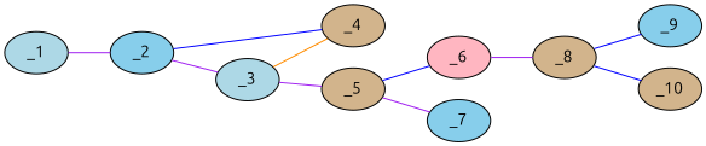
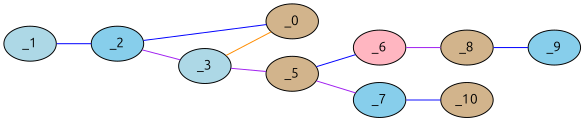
  graph {
    fontname=Ubuntu
    rankdir=LR
    node [charge=0 chem=1 fillcolor=tan fontname=Ubuntu style=filled symbol="C  " x=3.5 y=0.433]
    edge [color=blue fontname=Ubuntu valence=1]
    _1 [fillcolor=lightblue x=3 y=1.799]
    _2 [fillcolor=skyblue y=0.933]
    _3 [fillcolor=lightblue x=4.366]
-   _4 [y=-0.067]
+   _4 [y=-0.067 label=_0]
    _5 [x=5.366]
    _6 [chem=2 fillcolor=lightpink symbol="O  " x=5.866 y=1.299]
    _7 [chem=2 fillcolor=skyblue symbol="O  " x=5.866 y=-0.433]
    _8 [x=3 y=-0.933]
    _9 [chem=2 fillcolor=skyblue symbol="O  " x=2 y=-0.933]
    _10 [chem=2 symbol="O  " y=-1.799]
-   _1 -- _2 [color=purple valence=2]
+   _1 -- _2 [valence=2]
    _2 -- _3 [color=purple]
    _2 -- _4
    _3 -- _4 [color=darkorange]
    _3 -- _5 [color=purple]
    _5 -- _6 [valence=2]
    _5 -- _7 [color=purple]
    _6 -- _8 [color=purple]
    _8 -- _9 [valence=2]
-   _8 -- _10
+   _7 -- _10
  }
